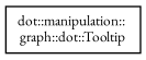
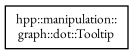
  digraph {
    rankdir=LR
    fontname="EB Garamond"
-   n1 [color=black fillcolor=white fontname="EB Garamond" fontsize=10 height=0.2 label="dot::manipulation::\lgraph::dot::Tooltip" shape=record style=filled width=0.4]
+   n1 [color=black fillcolor=white fontname="EB Garamond" fontsize=10 height=0.2 label="hpp::manipulation::\lgraph::dot::Tooltip" shape=record style=filled width=0.4]
  }
